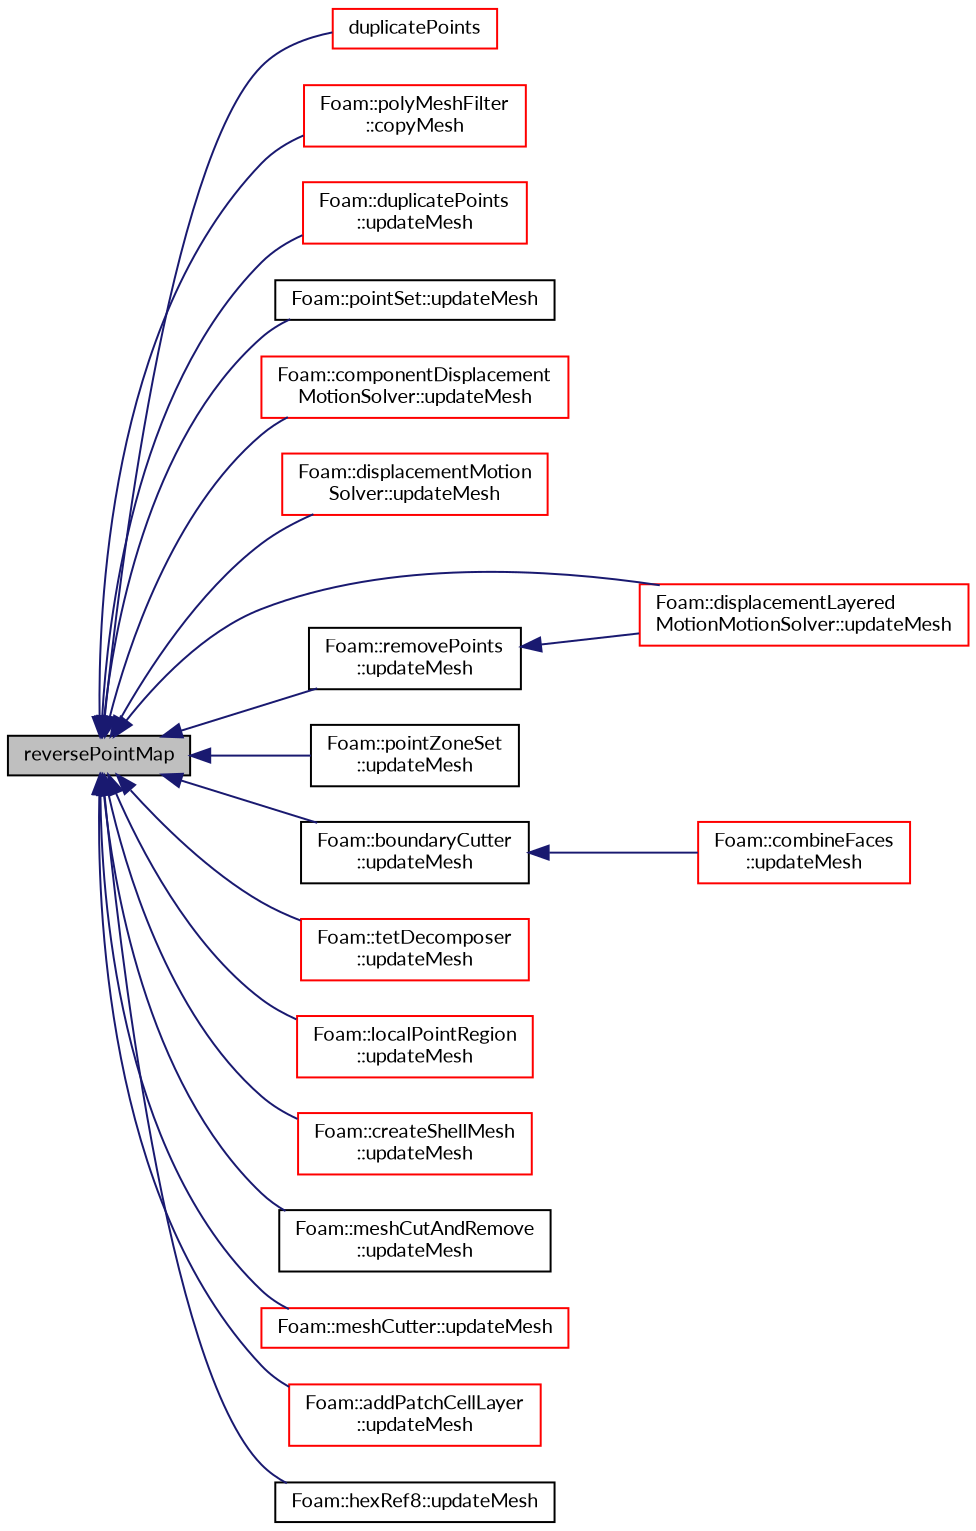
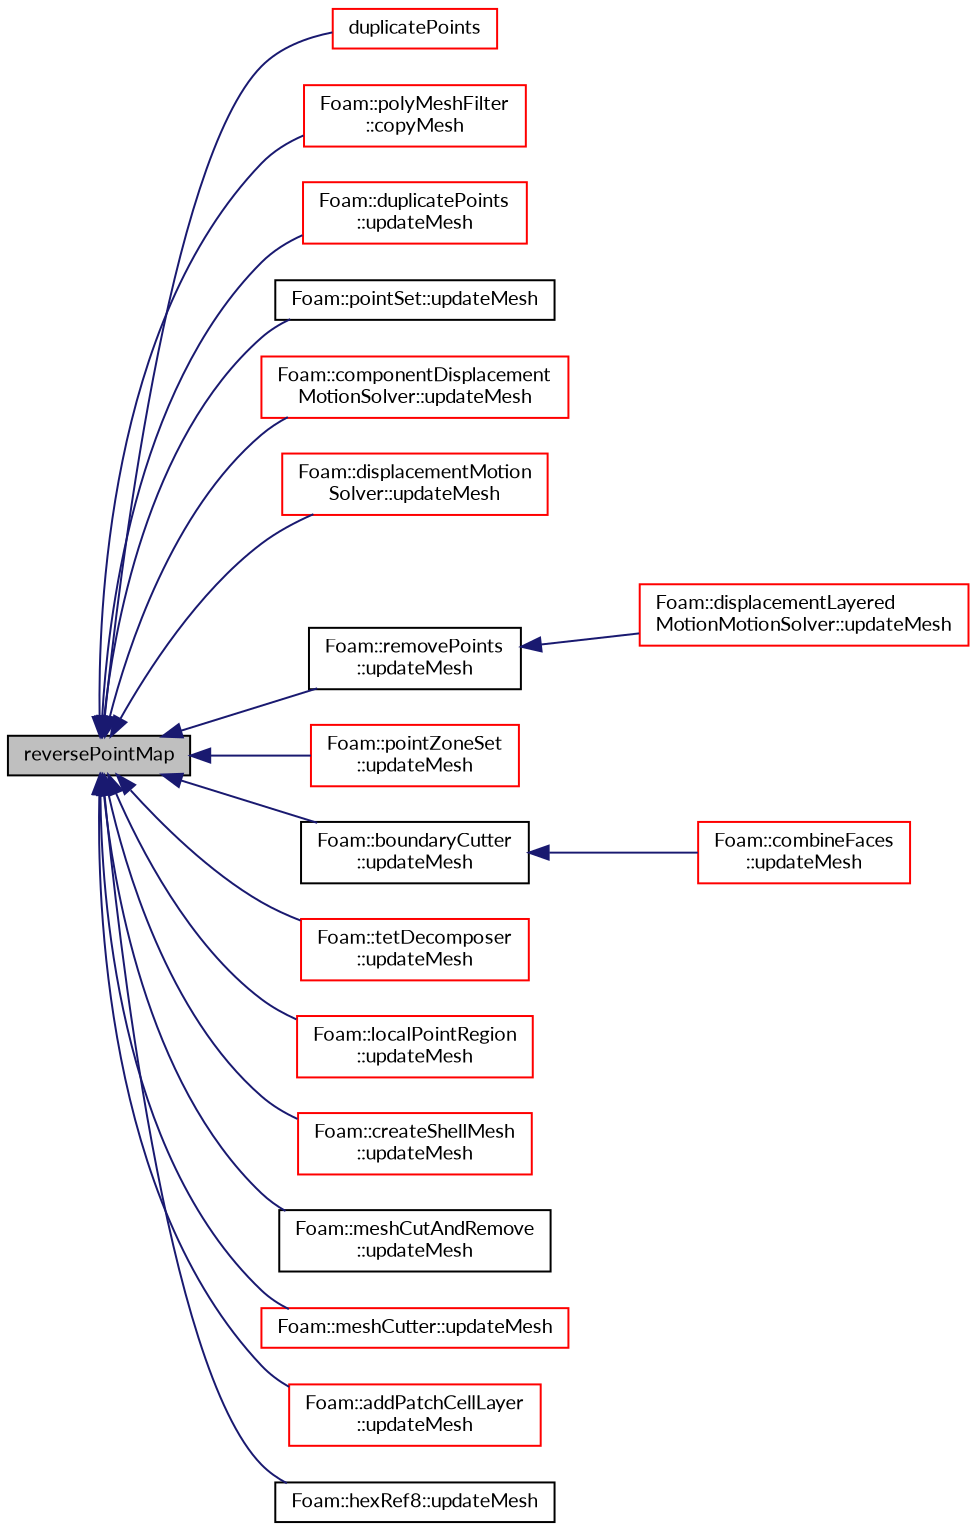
  digraph {
    fontname=Lato
    rankdir=LR
    node [color=red fontname=Lato fontsize=10 shape=record]
    edge [color=midnightblue dir=back fontname=Lato fontsize=10 labelfontname=Helvetica labelfontsize=10 style=solid]
    n1 [color=black fillcolor=grey75 fontcolor=black height=0.2 label=reversePointMap style=filled width=0.4]
    n2 [height=0.2 label=duplicatePoints width=0.4]
    n3 [height=0.2 label="Foam::polyMeshFilter\l::copyMesh" width=0.4]
    n4 [height=0.2 label="Foam::duplicatePoints\l::updateMesh" width=0.4]
    n5 [color=black height=0.2 label="Foam::pointSet::updateMesh" width=0.4]
    n6 [height=0.2 label="Foam::componentDisplacement\lMotionSolver::updateMesh" width=0.4]
    n7 [height=0.2 label="Foam::displacementMotion\lSolver::updateMesh" width=0.4]
    n8 [height=0.2 label="Foam::displacementLayered\lMotionMotionSolver::updateMesh" width=0.4]
    n9 [color=black height=0.2 label="Foam::removePoints\l::updateMesh" width=0.4]
-   n10 [color=black height=0.2 label="Foam::pointZoneSet\l::updateMesh" width=0.4]
+   n10 [height=0.2 label="Foam::pointZoneSet\l::updateMesh" width=0.4]
    n11 [color=black height=0.2 label="Foam::boundaryCutter\l::updateMesh" width=0.4]
    n12 [height=0.2 label="Foam::tetDecomposer\l::updateMesh" width=0.4]
    n13 [height=0.2 label="Foam::localPointRegion\l::updateMesh" width=0.4]
    n14 [height=0.2 label="Foam::createShellMesh\l::updateMesh" width=0.4]
    n15 [color=black height=0.2 label="Foam::meshCutAndRemove\l::updateMesh" width=0.4]
    n16 [height=0.2 label="Foam::meshCutter::updateMesh" width=0.4]
    n17 [height=0.2 label="Foam::addPatchCellLayer\l::updateMesh" width=0.4]
    n18 [color=black height=0.2 label="Foam::hexRef8::updateMesh" width=0.4]
    n19 [height=0.2 label="Foam::combineFaces\l::updateMesh" width=0.4]
    n1 -> n2
    n1 -> n3
    n1 -> n4
    n1 -> n5
    n1 -> n6
    n1 -> n7
-   n1 -> n8
    n1 -> n9
    n1 -> n10
    n1 -> n11
    n1 -> n12
    n1 -> n13
    n1 -> n14
    n1 -> n15
    n1 -> n16
    n1 -> n17
    n1 -> n18
    n9 -> n8
    n11 -> n19
  }
